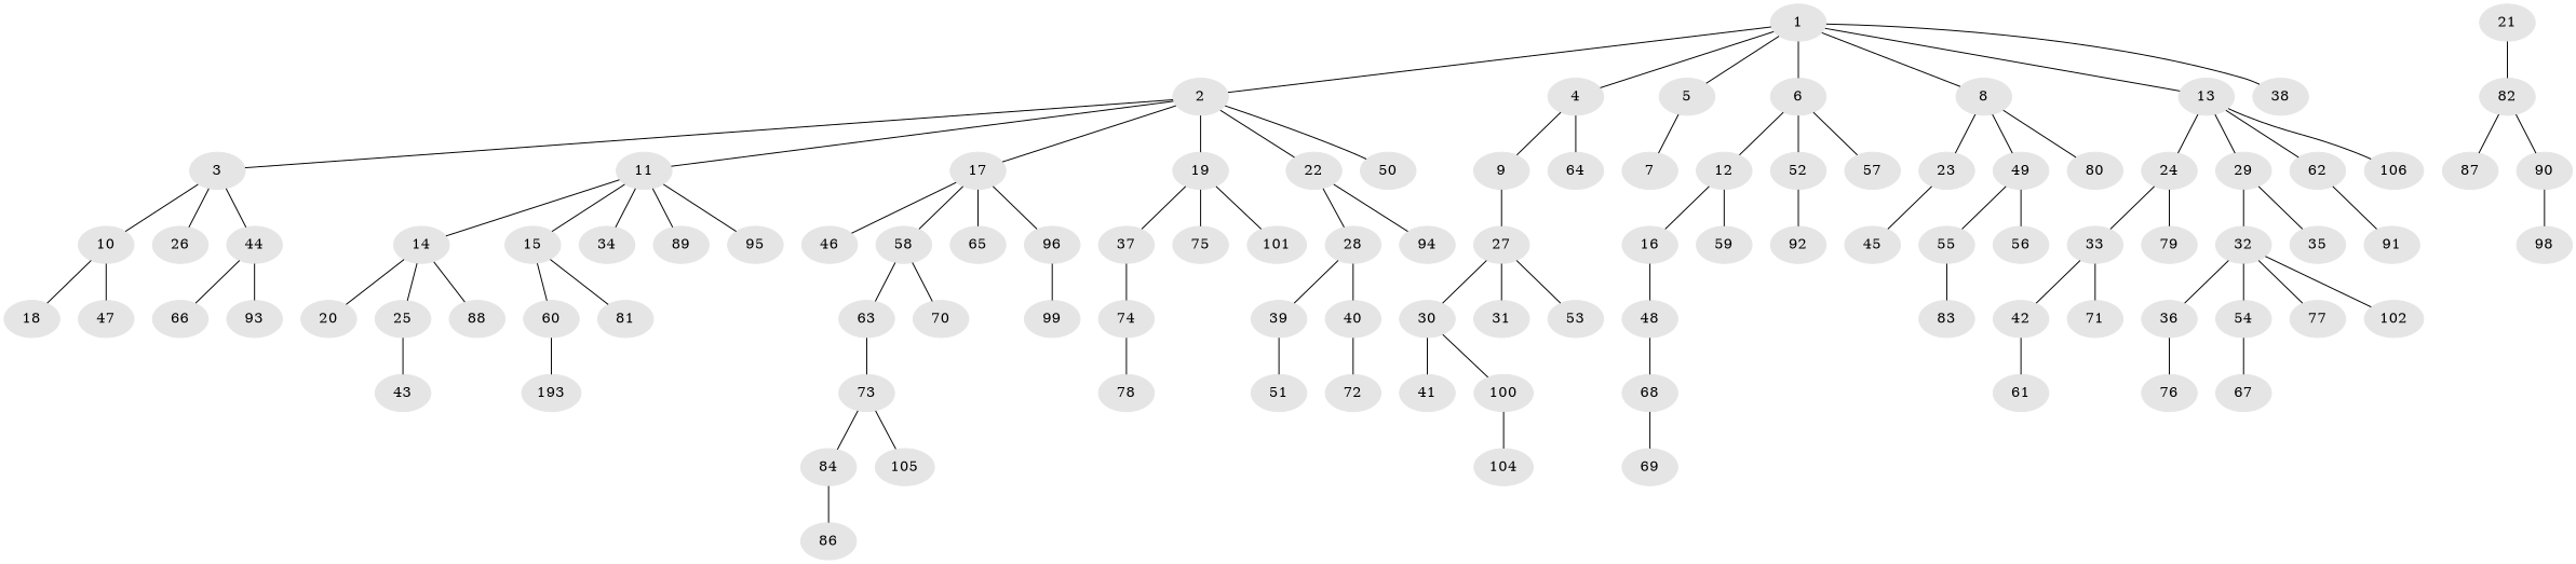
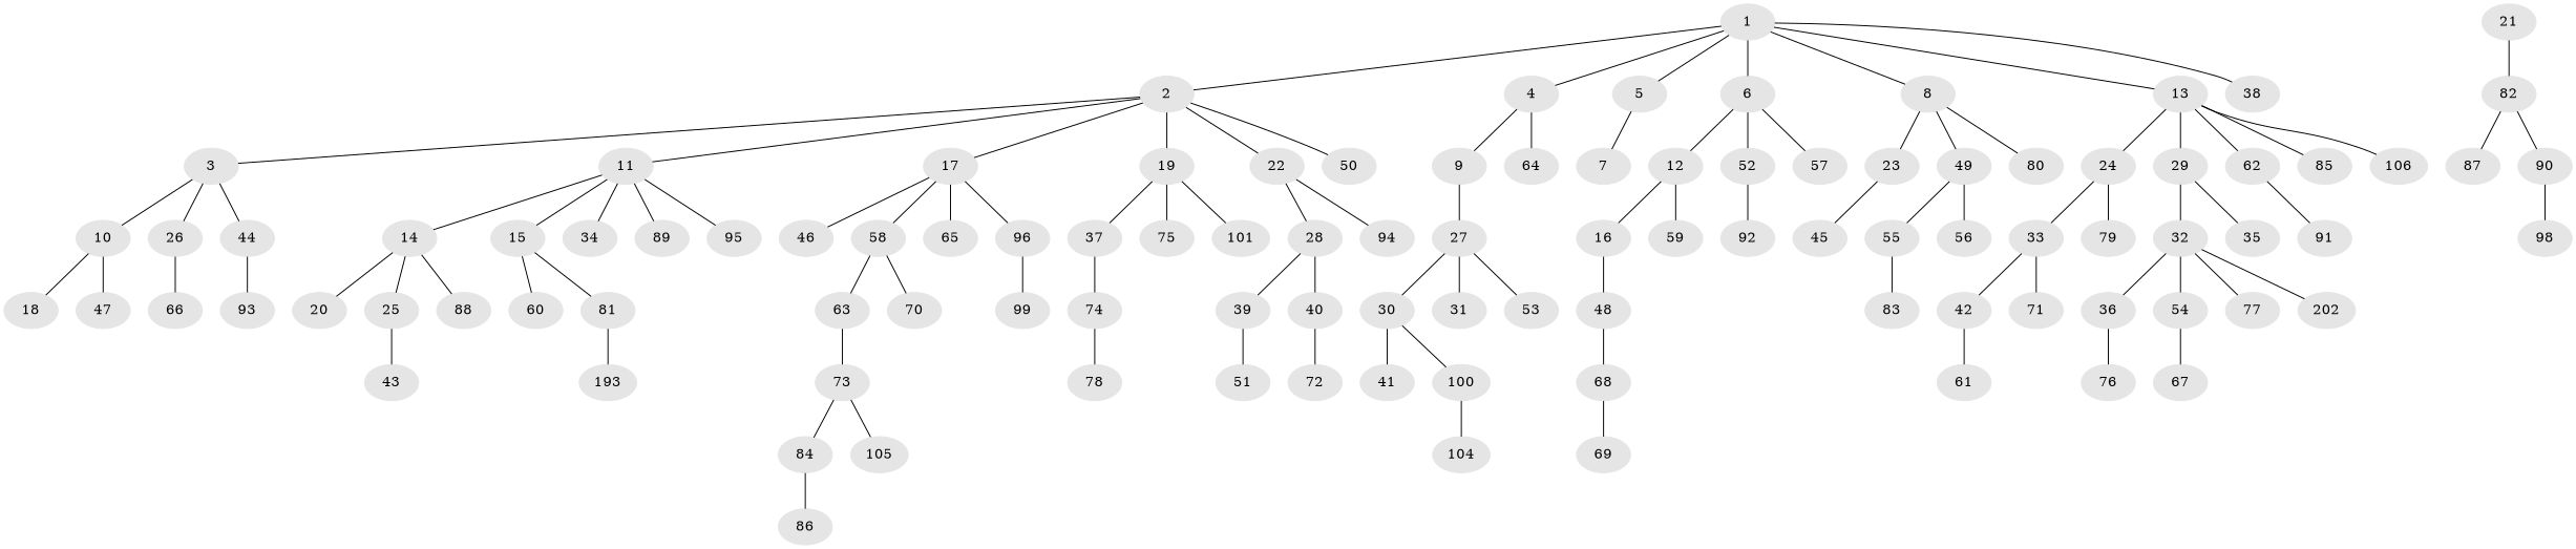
  graph {
    node [color=gray90 style=filled]
    1
    2
    4
    5
    6
    8
    13
    38
    3
    11
    17
    19
    22
    50
    9
    64
    7
    12
    52
    57
    23
    49
    80
    24
    29
    62
+   85
    106
    10
    26
    44
    14
    15
    34
    89
    95
    46
    58
    65
    96
    37
    75
    101
    28
    94
    18
    47
    66
    93
    27
    16
    59
    92
    45
    55
    56
    30
    31
    53
    20
    25
    88
    60
    81
    21
    82
    48
    33
    79
    32
    35
    91
    43
    n74 [label=193]
    68
    63
    70
    99
    74
    87
    90
    39
    40
    42
    71
    41
    100
    51
    72
    36
    54
    77
-   102
+   102 [label=202]
    104
    76
    67
    61
    78
    69
    83
    73
    84
    105
    86
    98
    1 -- 2
    1 -- 4
    1 -- 5
    1 -- 6
    1 -- 8
    1 -- 13
    1 -- 38
    2 -- 3
    2 -- 11
    2 -- 17
    2 -- 19
    2 -- 22
    2 -- 50
    4 -- 9
    4 -- 64
    5 -- 7
    6 -- 12
    6 -- 52
    6 -- 57
    8 -- 23
    8 -- 49
    8 -- 80
    13 -- 24
    13 -- 29
    13 -- 62
+   13 -- 85
    13 -- 106
    3 -- 10
    3 -- 26
    3 -- 44
    11 -- 14
    11 -- 15
    11 -- 34
    11 -- 89
    11 -- 95
    17 -- 46
    17 -- 58
    17 -- 65
    17 -- 96
    19 -- 37
    19 -- 75
    19 -- 101
    22 -- 28
    22 -- 94
    9 -- 27
    12 -- 16
    12 -- 59
    52 -- 92
    23 -- 45
    49 -- 55
    49 -- 56
    24 -- 33
    24 -- 79
    29 -- 32
    29 -- 35
    62 -- 91
    10 -- 18
    10 -- 47
-   44 -- 66
+   26 -- 66
    44 -- 93
    14 -- 20
    14 -- 25
    14 -- 88
    15 -- 60
    15 -- 81
    58 -- 63
    58 -- 70
    96 -- 99
    37 -- 74
    28 -- 39
    28 -- 40
    27 -- 30
    27 -- 31
    27 -- 53
    16 -- 48
    55 -- 83
    30 -- 41
    30 -- 100
    25 -- 43
-   60 -- n74
+   81 -- n74
    21 -- 82
    82 -- 87
    82 -- 90
    48 -- 68
    33 -- 42
    33 -- 71
    32 -- 36
    32 -- 54
    32 -- 77
    32 -- 102
    68 -- 69
    63 -- 73
    74 -- 78
    90 -- 98
    39 -- 51
    40 -- 72
    42 -- 61
    100 -- 104
    36 -- 76
    54 -- 67
    73 -- 84
    73 -- 105
    84 -- 86
  }
